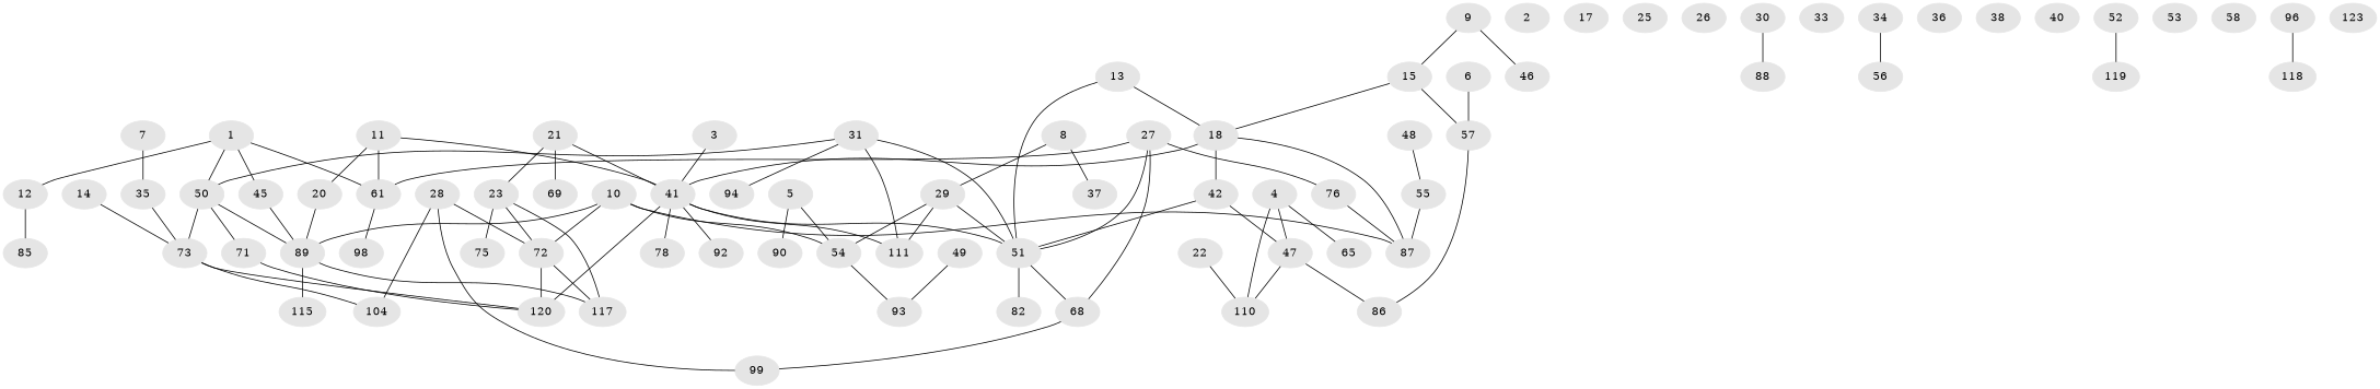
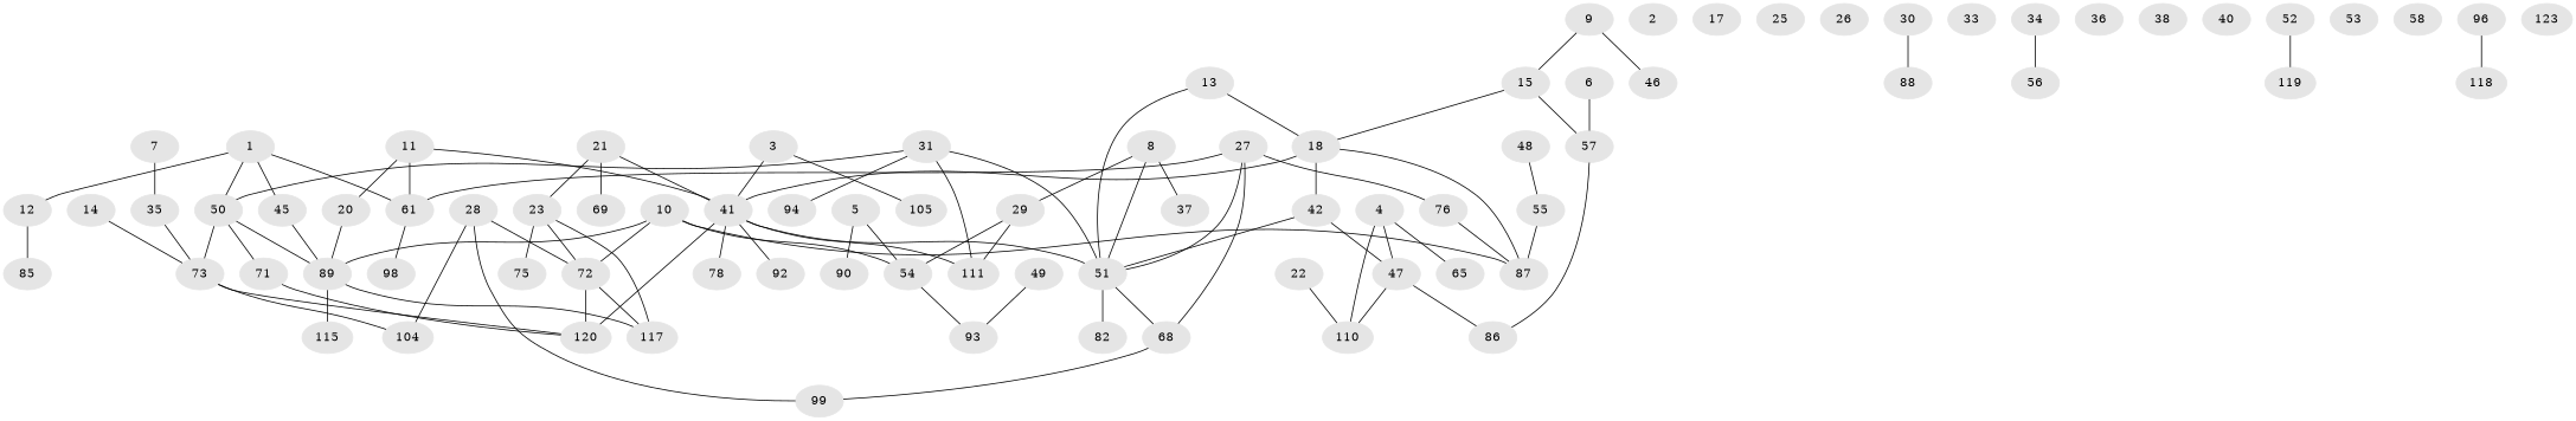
  graph {
    node [color=gray90 style=filled]
    1 [super="+70"]
    12
    45
    50 [super="+83"]
    61 [super="+80"]
    85
    n7 [label=89 super="+101"]
    73 [super="+74"]
    71 [super="+77"]
    98
    2
    3 [super="+44"]
    41 [super="+106"]
+   105
    51 [super="+112"]
    111
    78
    92
    120 [super="+122"]
    47 [super="+121"]
    110 [super="+124"]
    86 [super="+113"]
    4
    65 [super="+114"]
    5 [super="+67"]
    54 [super="+97"]
    90
    93
    6 [super="+19"]
    57
    7 [super="+64"]
    35 [super="+63"]
    29 [super="+66"]
    8
    37
    9 [super="+39"]
    15
    46
    18 [super="+102"]
    10 [super="+116"]
    72 [super="+100"]
    87 [super="+107"]
    117
    115
    23 [super="+24"]
    75
    11
    20
    13 [super="+89"]
    42 [super="+79"]
    68 [super="+81"]
    82
    14 [super="+125"]
    104
    99
    17
    21 [super="+60"]
    69
    22
    25
    26
    27 [super="+32"]
    76
    28 [super="+43"]
    30
    88
    31 [super="+62"]
    94
    33
    34
    56
    36
    38
    40 [super="+91"]
    48 [super="+108"]
    55 [super="+103"]
    49 [super="+59"]
    52
    119
    53
    58
    96 [super="+109"]
    118
    123
    1 -- 12
    1 -- 45
    1 -- 50
    1 -- 61
    12 -- 85
    45 -- n7
    50 -- n7
    50 -- 73
    50 -- 71
    61 -- 98
    n7 -- 117
    n7 -- 115
    73 -- 120
    73 -- 104
    71 -- 120
    3 -- 41
+   3 -- 105
    41 -- 51
    41 -- 111
    41 -- 78
    41 -- 92
    41 -- 120
    51 -- 68
    51 -- 82
    47 -- 110
    47 -- 86
    4 -- 47
    4 -- 110
    4 -- 65
    5 -- 54
    5 -- 90
    54 -- 93
    6 -- 57
    57 -- 86
    7 -- 35
    35 -- 73
-   29 -- 51
+   8 -- 51
    29 -- 111
    29 -- 54
    8 -- 29
    8 -- 37
    9 -- 15
    9 -- 46
    15 -- 57
    15 -- 18
    18 -- 41
    18 -- 87
    18 -- 42
    10 -- n7
    10 -- 54
    10 -- 72
    10 -- 87
    72 -- 120 [weight=3]
    72 -- 117
    23 -- 72
    23 -- 117
    23 -- 75
    11 -- 61
    11 -- 41
    11 -- 20
    20 -- n7
    13 -- 51
    13 -- 18
    42 -- 51
    42 -- 47
    68 -- 99
    14 -- 73
    21 -- 41
    21 -- 23
    21 -- 69
    22 -- 110
    27 -- 61
    27 -- 51
    27 -- 68
    27 -- 76
    76 -- 87
    28 -- 72
    28 -- 104
    28 -- 99
    30 -- 88
    31 -- 50
    31 -- 51
    31 -- 111
    31 -- 94
    34 -- 56
    48 -- 55
    55 -- 87
    49 -- 93
    52 -- 119
    96 -- 118
  }
